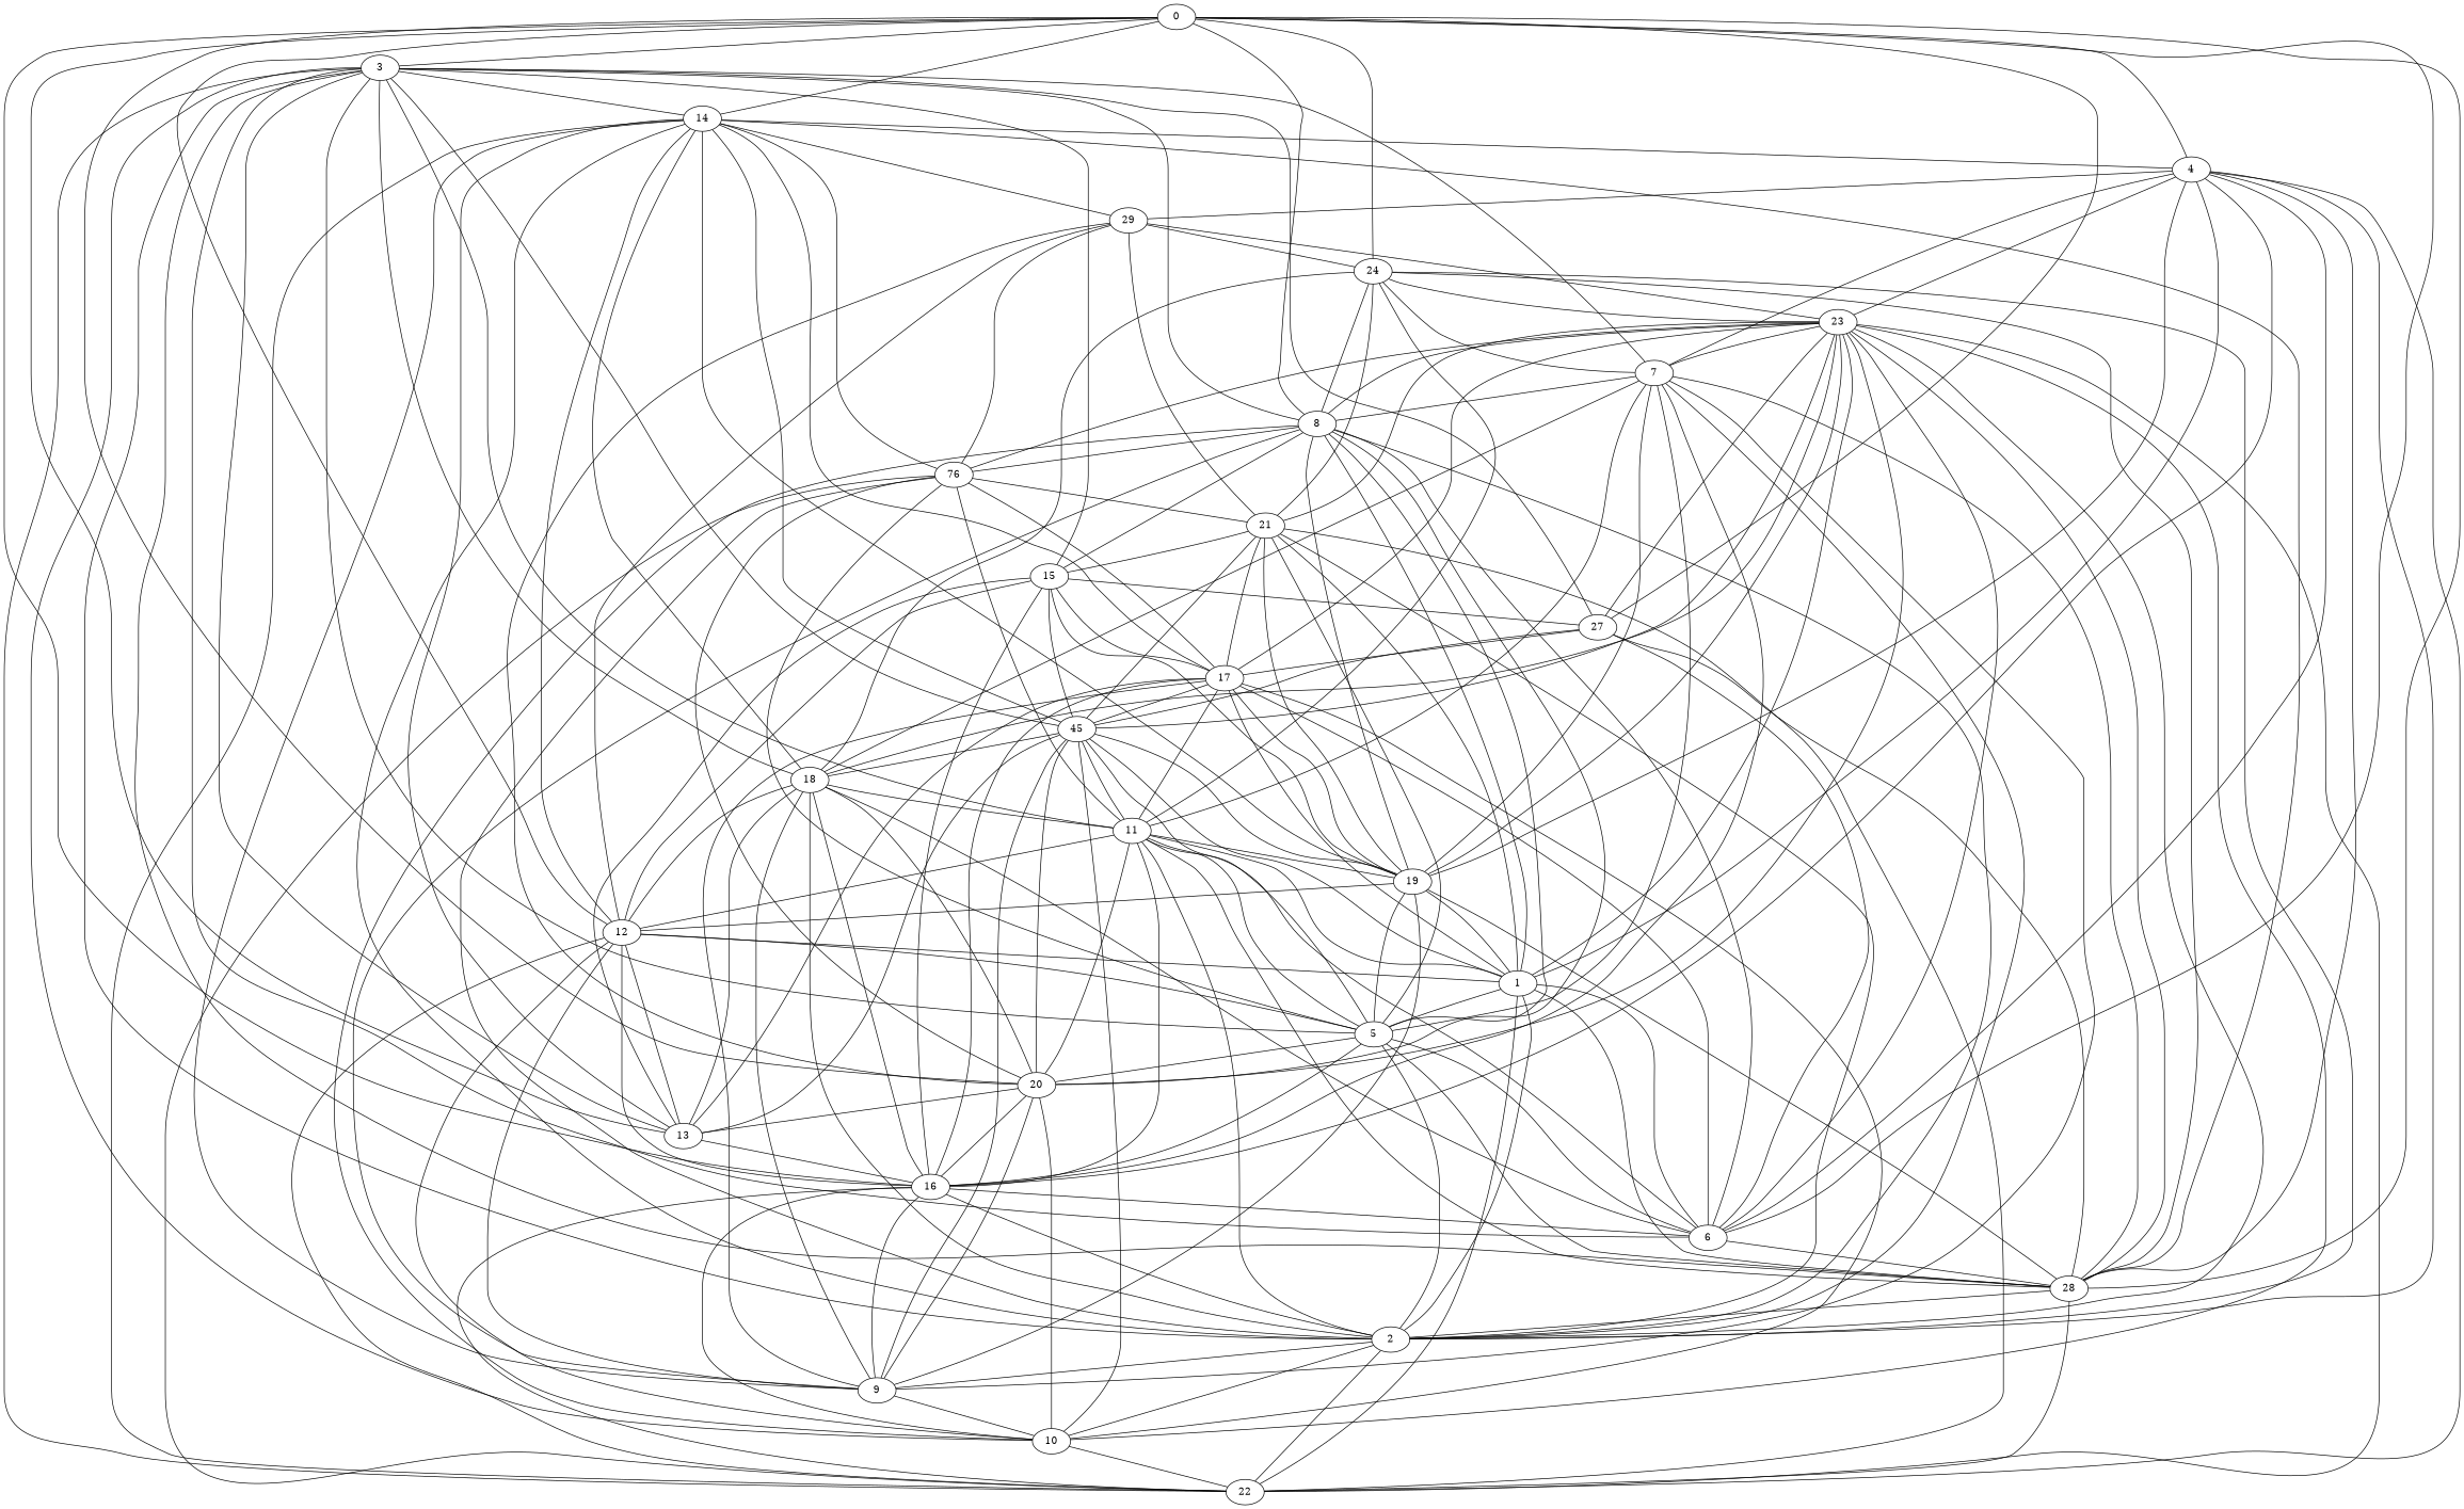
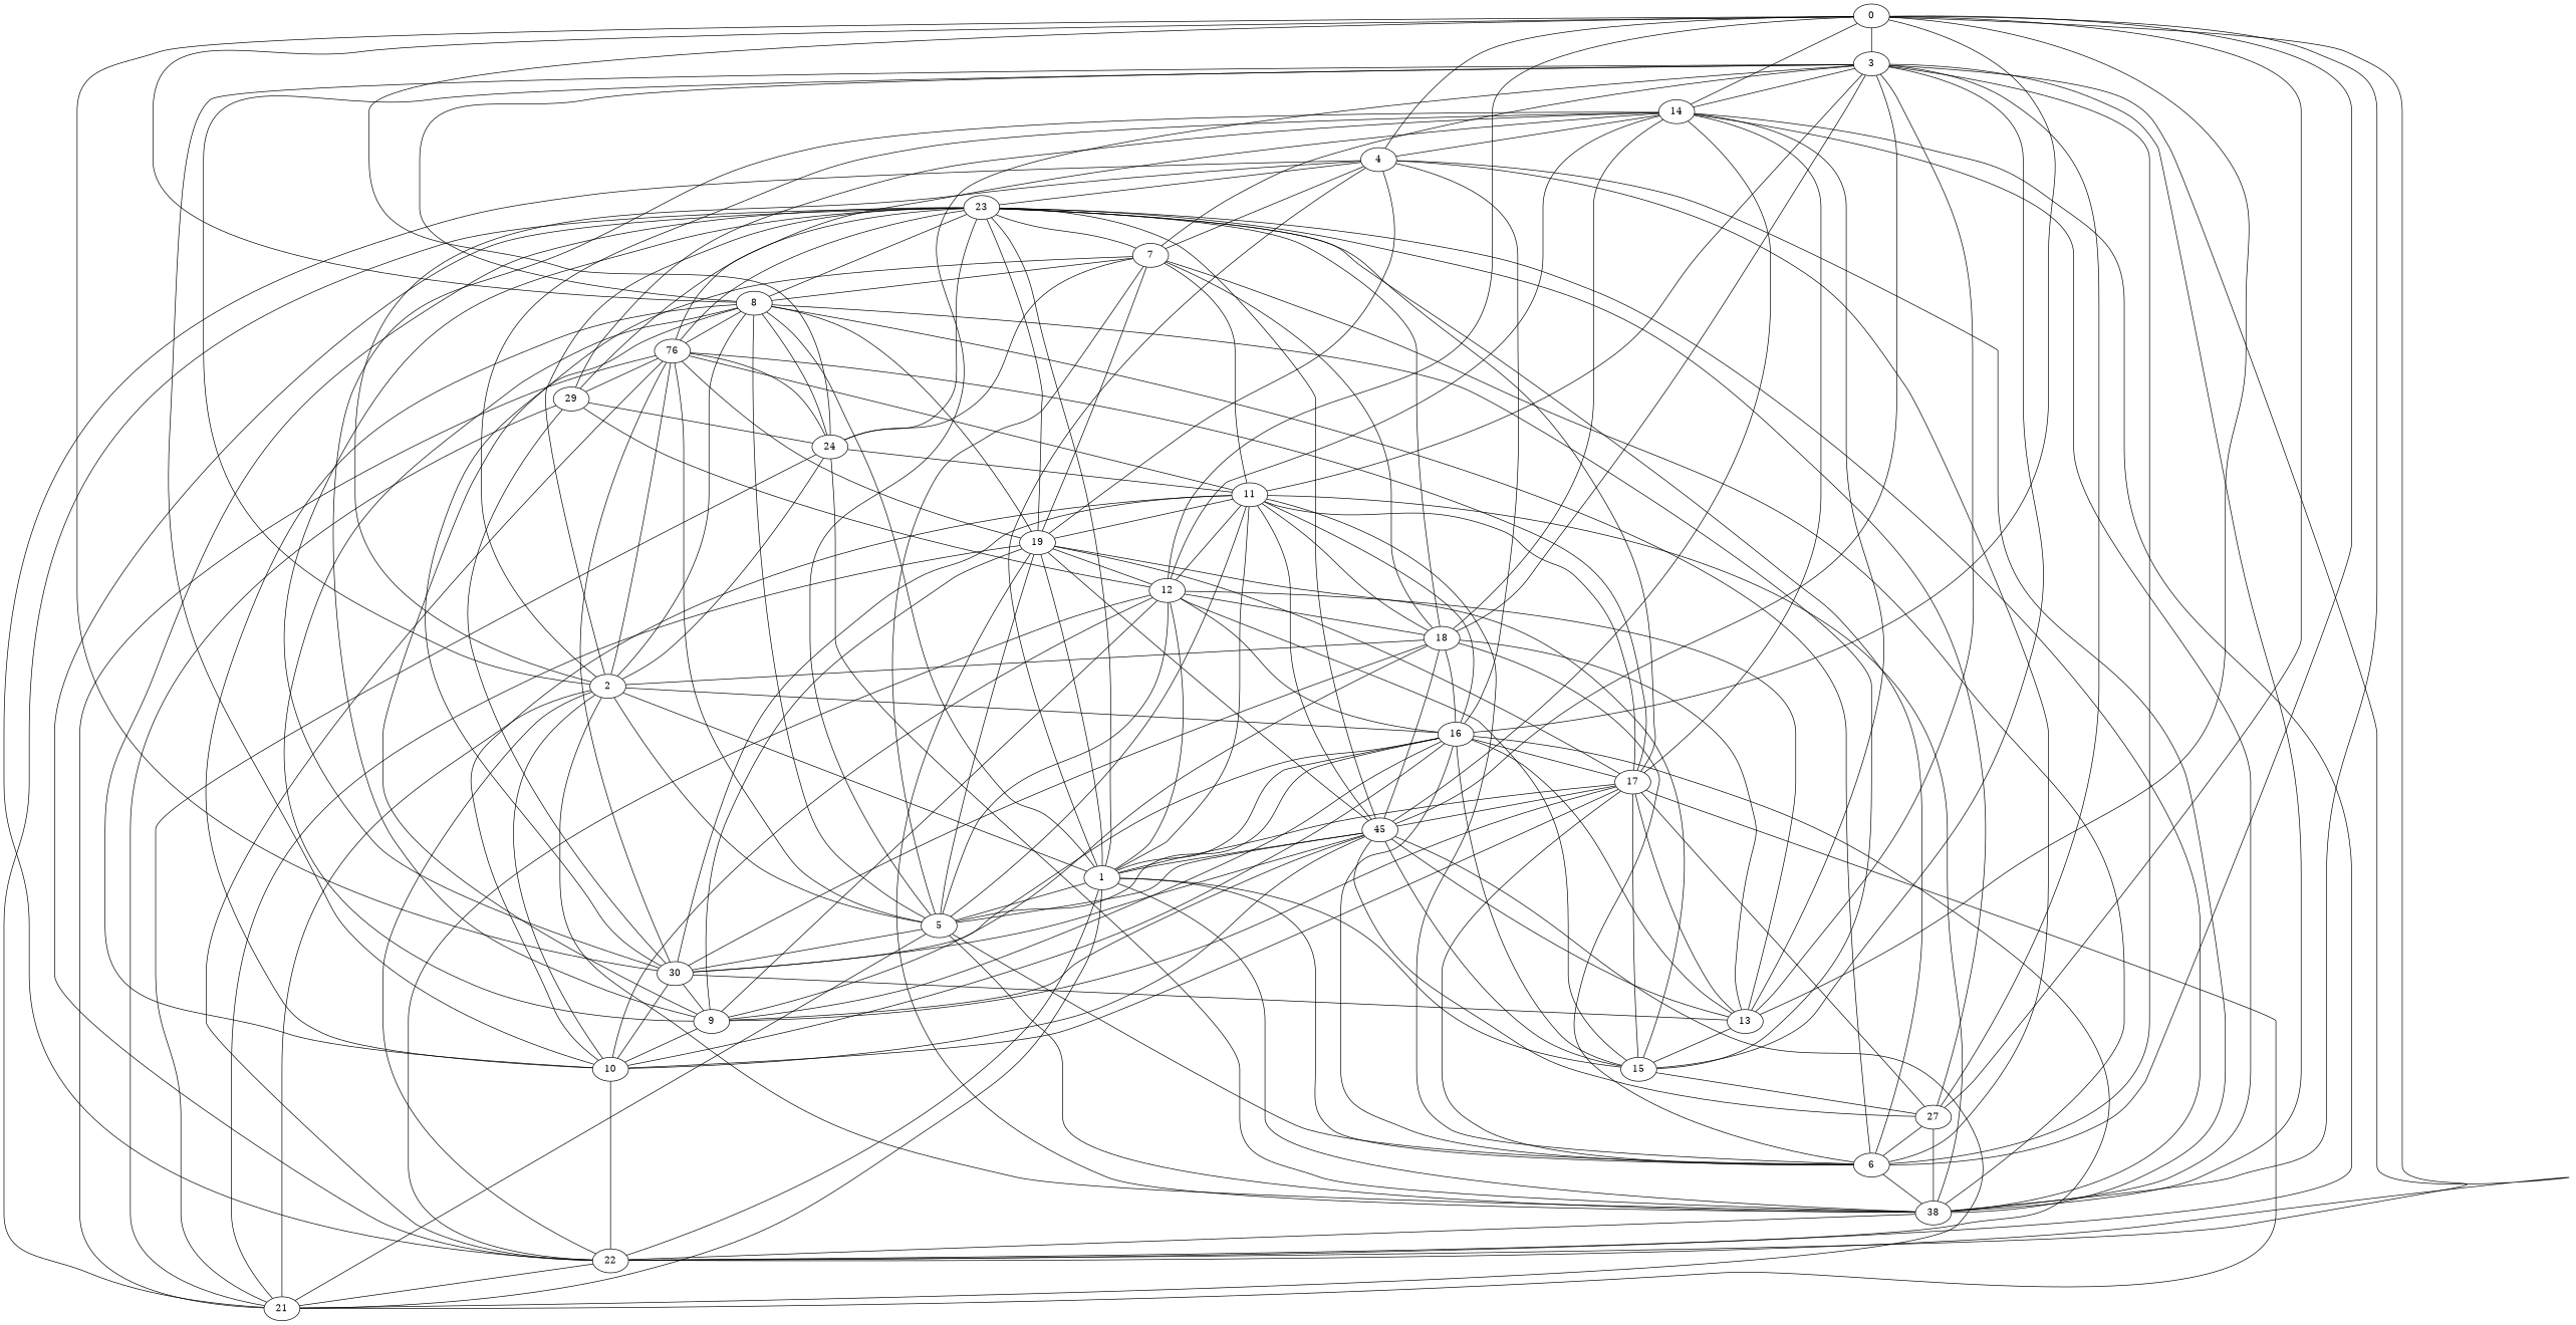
  graph {
    n1 [label=0]
    n2 [label=3]
    n3 [label=8]
    n4 [label=14]
    n5 [label=22]
    n6 [label=2]
    n7 [label=15]
    n8 [label=7]
    n9 [label=10]
    n10 [label=6]
    n11 [label=11]
    n12 [label=13]
    n13 [label=27]
    n14 [label=19]
    n15 [label=23]
    n16 [label=9]
    n17 [label=24]
-   n18 [label=20]
+   n18 [label=30]
    n19 [label=76]
    n20 [label=4]
-   n21 [label=28]
+   n21 [label=38]
    n22 [label=21]
    n23 [label=12]
    n24 [label=1]
    n25 [label=5]
    n26 [label=16]
    n27 [label=29]
    n28 [label=45]
    n29 [label=17]
    n30 [label=18]
    n1 -- n2
    n1 -- n3
    n1 -- n4
+   n1 -- n5
    n2 -- n4
    n2 -- n5
    n2 -- n6
    n2 -- n7
    n2 -- n8
    n2 -- n9
    n2 -- n10
    n2 -- n11
    n2 -- n12
    n2 -- n13
    n3 -- n2
    n3 -- n7
    n3 -- n9
    n3 -- n10
    n3 -- n14
    n3 -- n15
    n3 -- n16
    n3 -- n17
    n3 -- n18
    n3 -- n19
    n4 -- n20
    n4 -- n21
    n5 -- n4
    n5 -- n15
    n5 -- n19
    n5 -- n22
    n5 -- n23
    n6 -- n3
    n6 -- n4
    n6 -- n5
-   n6 -- n8
    n6 -- n9
    n6 -- n15
-   n6 -- n16
    n6 -- n17
    n6 -- n22
    n6 -- n25
    n6 -- n26
    n7 -- n13
    n7 -- n14
    n7 -- n23
    n7 -- n28
    n7 -- n29
    n8 -- n3
    n8 -- n11
    n8 -- n16
    n8 -- n17
    n8 -- n20
-   n8 -- n26
+   n24 -- n26
    n9 -- n5
-   n6 -- n11
+   n9 -- n11
    n9 -- n15
    n9 -- n18
    n9 -- n26
    n9 -- n29
    n10 -- n1
    n10 -- n11
    n10 -- n15
    n10 -- n21
    n10 -- n24
    n10 -- n29
    n10 -- n30
    n11 -- n14
    n11 -- n19
    n11 -- n21
    n11 -- n23
    n11 -- n24
    n11 -- n26
    n11 -- n28
    n12 -- n1
    n12 -- n4
    n12 -- n7
    n12 -- n23
    n12 -- n26
    n12 -- n28
    n12 -- n30
    n13 -- n1
    n13 -- n10
    n13 -- n21
    n13 -- n28
    n13 -- n29
-   n14 -- n4
+   n14 -- n19
    n14 -- n8
    n14 -- n15
    n14 -- n16
    n14 -- n20
    n14 -- n21
    n14 -- n23
    n15 -- n8
    n15 -- n13
    n15 -- n19
    n15 -- n28
    n15 -- n29
    n16 -- n4
    n16 -- n9
    n16 -- n23
    n16 -- n26
    n16 -- n30
    n17 -- n1
    n17 -- n11
    n17 -- n15
    n18 -- n1
    n18 -- n11
    n18 -- n12
    n18 -- n15
    n18 -- n16
    n18 -- n19
    n18 -- n26
    n18 -- n27
    n18 -- n28
    n18 -- n30
    n19 -- n4
    n19 -- n6
    n19 -- n22
    n19 -- n27
    n20 -- n1
    n20 -- n5
    n20 -- n6
    n20 -- n10
    n20 -- n15
-   n20 -- n27
    n21 -- n1
    n21 -- n2
    n21 -- n5
    n21 -- n6
    n21 -- n8
    n21 -- n15
    n21 -- n17
    n21 -- n20
    n21 -- n25
    n22 -- n14
    n22 -- n15
    n22 -- n17
    n22 -- n27
    n22 -- n28
    n22 -- n29
    n23 -- n1
    n23 -- n4
    n23 -- n9
    n23 -- n24
    n23 -- n27
    n23 -- n30
    n24 -- n3
    n24 -- n5
    n24 -- n6
-   n22 -- n7
+   n24 -- n7
    n24 -- n14
    n24 -- n15
    n24 -- n20
    n24 -- n21
    n24 -- n22
    n24 -- n25
    n25 -- n2
    n25 -- n3
    n25 -- n8
    n25 -- n10
    n25 -- n11
    n25 -- n14
    n25 -- n18
    n25 -- n19
    n25 -- n22
    n25 -- n23
    n25 -- n28
    n26 -- n1
    n26 -- n5
    n26 -- n7
    n26 -- n10
    n26 -- n20
    n26 -- n23
    n26 -- n25
    n26 -- n29
    n26 -- n30
    n27 -- n4
    n27 -- n15
    n27 -- n17
    n28 -- n2
    n28 -- n4
    n28 -- n9
    n28 -- n14
    n28 -- n16
    n28 -- n24
    n28 -- n30
    n29 -- n4
    n29 -- n11
    n29 -- n12
    n29 -- n14
    n29 -- n16
    n29 -- n19
    n29 -- n24
    n29 -- n28
    n30 -- n2
    n30 -- n4
    n30 -- n6
    n30 -- n8
    n30 -- n11
    n30 -- n15
-   n30 -- n17
+   n19 -- n17
  }
